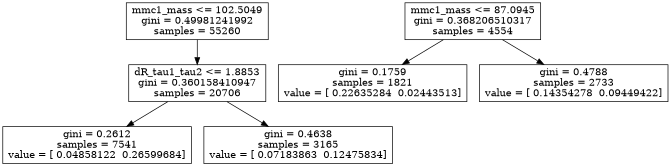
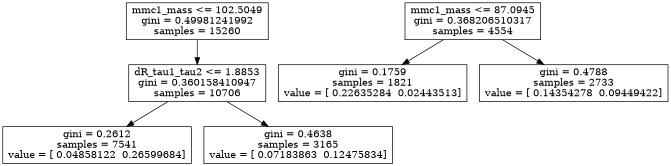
  digraph {
    node [shape=box]
-   n1 [label="mmc1_mass <= 102.5049\ngini = 0.49981241992\nsamples = 55260"]
-   n2 [label="dR_tau1_tau2 <= 1.8853\ngini = 0.360158410947\nsamples = 20706"]
+   n1 [label="mmc1_mass <= 102.5049\ngini = 0.49981241992\nsamples = 15260"]
+   n2 [label="dR_tau1_tau2 <= 1.8853\ngini = 0.360158410947\nsamples = 10706"]
    n3 [label="mmc1_mass <= 87.0945\ngini = 0.368206510317\nsamples = 4554"]
    n4 [label="gini = 0.1759\nsamples = 1821\nvalue = [ 0.22635284  0.02443513]"]
    n5 [label="gini = 0.4788\nsamples = 2733\nvalue = [ 0.14354278  0.09449422]"]
    n6 [label="gini = 0.2612\nsamples = 7541\nvalue = [ 0.04858122  0.26599684]"]
    n7 [label="gini = 0.4638\nsamples = 3165\nvalue = [ 0.07183863  0.12475834]"]
    n1 -> n2
    n2 -> n6
    n2 -> n7
    n3 -> n4
    n3 -> n5
  }
